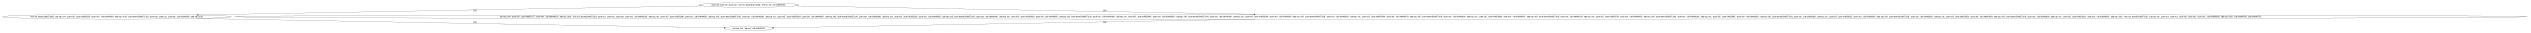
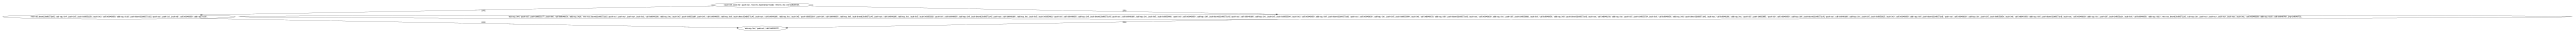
  digraph {
    fontname="Liberation Sans"
    node [fontname="Liberation Sans"]
    edge [fontname="Liberation Sans"]
    n1 [label="'push edi', 'push esi', 'push eax', 'mov esi, dword [esp+0x10]', 'test esi, esi', 'jne 0x8049725', "]
    n2 [label="'mov edi, dword [0x80571b8]', 'sub esp, 0x4', 'push 0x5', 'push 0x8053150', 'push 0x0', 'call 0x8049050', 'add esp, 0x10', 'push dword [0x8057210]', 'push eax', 'push 0x1', 'push edi', 'call 0x8049350', 'add esp, 0x10', "]
    n3 [label="'sub esp, 0x4', 'push 0x5', 'push 0x8053177', 'push 0x0', 'call 0x8049050', 'add esp, 0x10', 'mov ecx, dword [0x8057210]', 'push ecx', 'push ecx', 'push eax', 'push 0x1', 'call 0x8049290', 'add esp, 0xc', 'push 0x5', 'push 0x80531d8', 'push 0x0', 'call 0x8049050', 'add esp, 0x8', 'push dword [0x80571c4]', 'push eax', 'call 0x8049180', 'add esp, 0xc', 'push 0x5', 'push 0x8053269', 'push 0x0', 'call 0x8049050', 'add esp, 0x8', 'push dword [0x80571c4]', 'push eax', 'call 0x8049180', 'add esp, 0xc', 'push 0x5', 'push 0x8053332', 'push 0x0', 'call 0x8049050', 'add esp, 0x8', 'push dword [0x80571c4]', 'push eax', 'call 0x8049180', 'add esp, 0xc', 'push 0x5', 'push 0x8053419', 'push 0x0', 'call 0x8049050', 'add esp, 0x8', 'push dword [0x80571c4]', 'push eax', 'call 0x8049180', 'add esp, 0xc', 'push 0x5', 'push 0x8053490', 'push 0x0', 'call 0x8049050', 'add esp, 0x8', 'push dword [0x80571c4]', 'push eax', 'call 0x8049180', 'add esp, 0xc', 'push 0x5', 'push 0x80535e4', 'push 0x0', 'call 0x8049050', 'add esp, 0x8', 'push dword [0x80571c4]', 'push eax', 'call 0x8049180', 'add esp, 0xc', 'push 0x5', 'push 0x8053664', 'push 0x0', 'call 0x8049050', 'add esp, 0x8', 'push dword [0x80571c4]', 'push eax', 'call 0x8049180', 'add esp, 0xc', 'push 0x5', 'push 0x80536dd', 'push 0x0', 'call 0x8049050', 'add esp, 0x8', 'push dword [0x80571c4]', 'push eax', 'call 0x8049180', 'add esp, 0xc', 'push 0x5', 'push 0x8053724', 'push 0x0', 'call 0x8049050', 'add esp, 0x8', 'push dword [0x80571c4]', 'push eax', 'call 0x8049180', 'add esp, 0xc', 'push 0x5', 'push 0x80538f5', 'push 0x0', 'call 0x8049050', 'add esp, 0x8', 'push dword [0x80571c4]', 'push eax', 'call 0x8049180', 'add esp, 0xc', 'push 0x5', 'push 0x8053925', 'push 0x0', 'call 0x8049050', 'add esp, 0x8', 'push dword [0x80571c4]', 'push eax', 'call 0x8049180', 'add esp, 0xc', 'push 0x5', 'push 0x805395e', 'push 0x0', 'call 0x8049050', 'add esp, 0x8', 'push dword [0x80571c4]', 'push eax', 'call 0x8049180', 'add esp, 0xc', 'push 0x5', 'push 0x8053a1e', 'push 0x0', 'call 0x8049050', 'add esp, 0x10', 'mov ecx, dword [0x8057210]', 'sub esp, 0xc', 'push ecx', 'push ecx', 'push ecx', 'push eax', 'push 0x1', 'call 0x8049290', 'add esp, 0x20', 'call 0x8049760', 'jmp 0x8049751', "]
-   n4 [label="'sub esp, 0xc', 'esp esi', 'call 0x8049170',"]
+   n4 [label="'sub esp, 0xc', 'push esi', 'call 0x8049170', "]
    n1 -> n2 [label=CFG]
    n1 -> n3 [label=CFG]
    n2 -> n4 [label=CFG]
    n3 -> n4 [label=CFG]
  }
